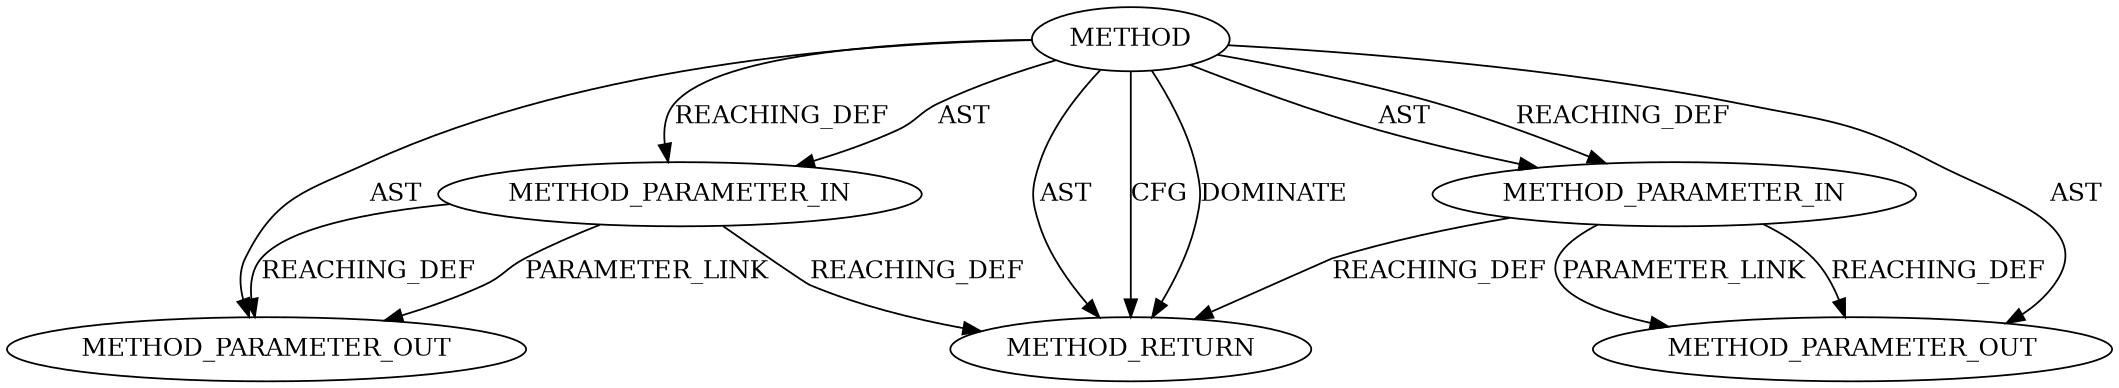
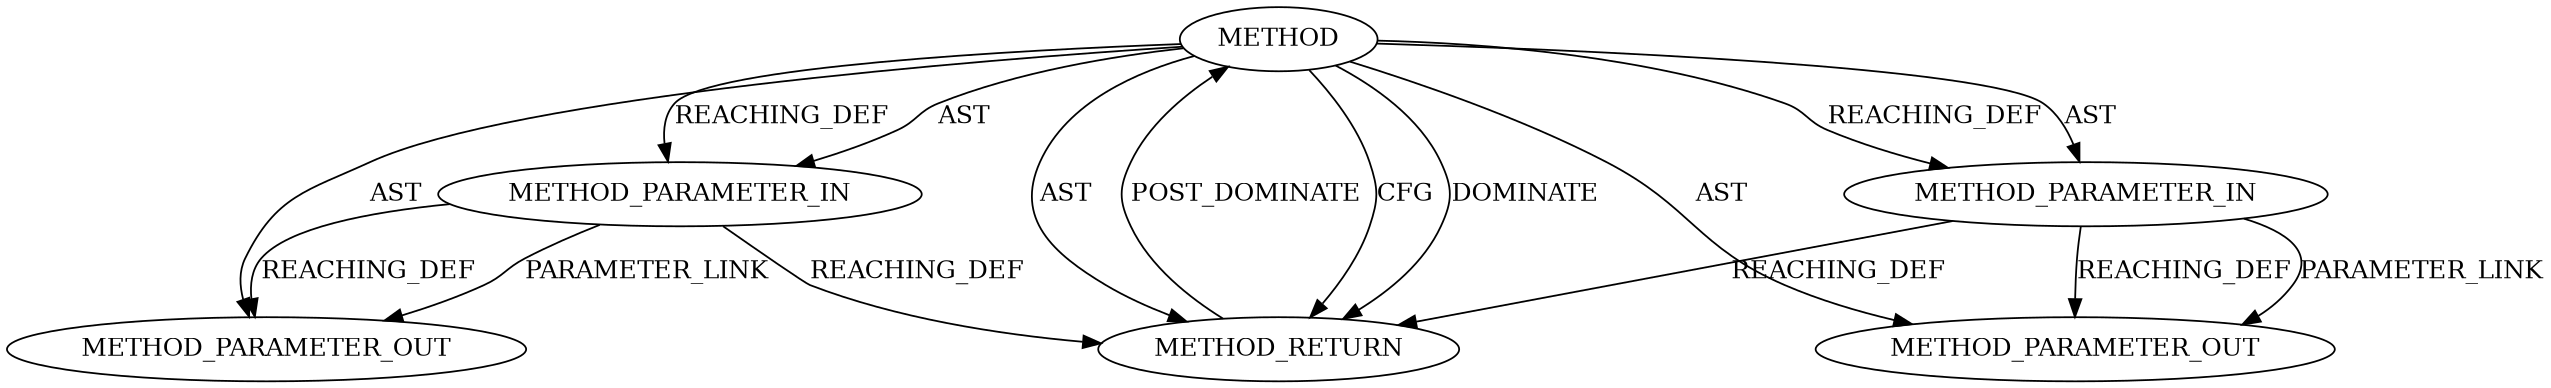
  digraph {
    node [CODE=p2 EVALUATION_STRATEGY=BY_VALUE IS_VARIADIC=false NAME=p2 ORDER=2 TYPE_FULL_NAME=ANY]
    n1 [INDEX=2 label=METHOD_PARAMETER_OUT]
    n2 [AST_PARENT_FULL_NAME="<global>" AST_PARENT_TYPE=NAMESPACE_BLOCK CODE="<empty>" FILENAME="<empty>" FULL_NAME=crypto_aead_setauthsize IS_EXTERNAL=true NAME=crypto_aead_setauthsize ORDER=0 label=METHOD EVALUATION_STRATEGY="" IS_VARIADIC="" TYPE_FULL_NAME=""]
    n3 [CODE=p1 INDEX=1 NAME=p1 ORDER=1 label=METHOD_PARAMETER_OUT]
    n4 [INDEX=2 label=METHOD_PARAMETER_IN]
    n5 [CODE=RET label=METHOD_RETURN IS_VARIADIC="" NAME=""]
    n6 [CODE=p1 INDEX=1 NAME=p1 ORDER=1 label=METHOD_PARAMETER_IN]
    n2 -> n1 [label=AST]
    n2 -> n3 [label=AST]
    n2 -> n4 [label=AST]
    n2 -> n4 [label=REACHING_DEF]
    n2 -> n5 [label=AST]
    n2 -> n5 [label=CFG]
    n2 -> n5 [label=DOMINATE]
    n2 -> n6 [label=REACHING_DEF]
    n2 -> n6 [label=AST]
    n4 -> n1 [label=PARAMETER_LINK]
    n4 -> n1 [VARIABLE=p2 label=REACHING_DEF]
    n4 -> n5 [VARIABLE=p2 label=REACHING_DEF]
+   n5 -> n2 [label=POST_DOMINATE]
    n6 -> n3 [VARIABLE=p1 label=REACHING_DEF]
    n6 -> n3 [label=PARAMETER_LINK]
    n6 -> n5 [VARIABLE=p1 label=REACHING_DEF]
  }
